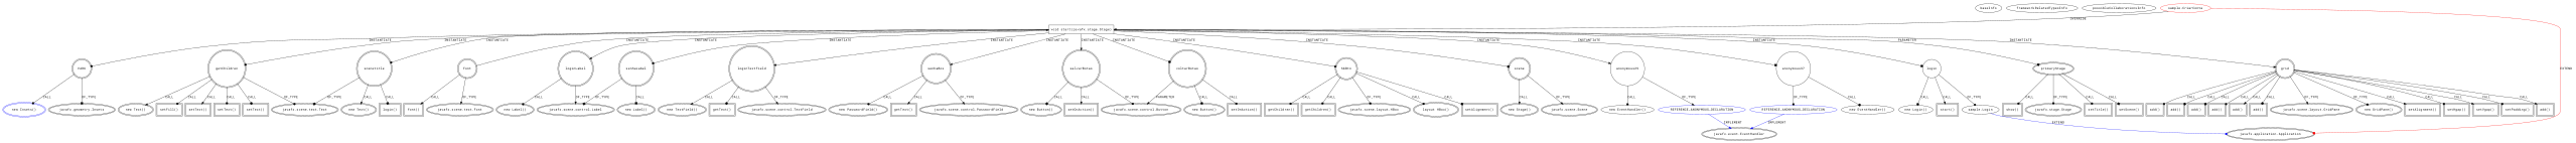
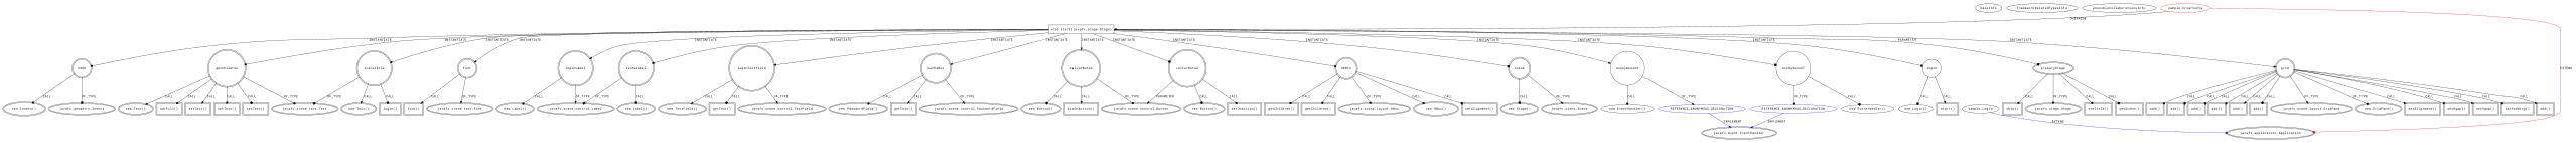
  digraph {
    fontname="Roboto Mono"
    node [fontname="Roboto Mono" isFrameworkType=true vertexType=INSIDE_CALL peripheries=2]
    edge [arrowhead=normal fontname="Roboto Mono"]
    baseInfo [category=extension_graph graphId=3739 isAnonymous=false possibleRelation=true isFrameworkType="" vertexType="" peripheries=""]
    frameworkRelatedTypesInfo [0="javafx.application.Application" isFrameworkType="" vertexType="" peripheries=""]
    possibleCollaborationsInfo [0="3739~OVERRIDING_METHOD_DECLARATION-INSTANTIATION-~javafx.application.Application ~javafx.event.EventHandler ~false~true" 1="3739~OVERRIDING_METHOD_DECLARATION-INSTANTIATION-~javafx.application.Application ~javafx.application.Application ~false~false" isFrameworkType="" vertexType="" peripheries=""]
    n4 [color=red isFrameworkType=false label="sample.CriarConta" vertexType=ROOT_CLIENT_CLASS_DECLARATION peripheries=""]
    n5 [label="javafx.application.Application" vertexType=FRAMEWORK_CLASS_TYPE]
    n6 [isFrameworkType=false label="void start(javafx.stage.Stage)" shape=box vertexType=OVERRIDING_METHOD_DECLARATION peripheries=""]
    n7 [label=primaryStage vertexType=PARAMETER_DECLARATION]
    n8 [label=grid shape=circle vertexType=VARIABLE_EXPRESION]
    n9 [label=VAR6 shape=circle vertexType=VARIABLE_EXPRESION]
    n10 [label=scenetitle shape=circle vertexType=VARIABLE_EXPRESION]
    n11 [label=Font shape=circle vertexType=VARIABLE_EXPRESION]
    n12 [label=loginLabel shape=circle vertexType=VARIABLE_EXPRESION]
    n13 [label=loginTextField shape=circle vertexType=VARIABLE_EXPRESION]
    n14 [label=senhaLabel shape=circle vertexType=VARIABLE_EXPRESION]
    n15 [label=senhaBox shape=circle vertexType=VARIABLE_EXPRESION]
    n16 [label=voltarBotao shape=circle vertexType=VARIABLE_EXPRESION]
    n17 [label=salvarBotao shape=circle vertexType=VARIABLE_EXPRESION]
    n18 [label=hbBtn shape=circle vertexType=VARIABLE_EXPRESION]
    n19 [label=getChildren shape=circle vertexType=VARIABLE_EXPRESION]
    n20 [isFrameworkType=false label=anonymous29 shape=circle vertexType=VARIABLE_EXPRESION peripheries=""]
    n21 [isFrameworkType=false label=anonymous37 shape=circle vertexType=VARIABLE_EXPRESION peripheries=""]
    n22 [isFrameworkType=false label=login shape=circle vertexType=VARIABLE_EXPRESION peripheries=""]
    n23 [label=scene shape=circle vertexType=VARIABLE_EXPRESION]
    n24 [label="javafx.stage.Stage" vertexType=FRAMEWORK_CLASS_TYPE]
    n25 [label="setTitle()" shape=box]
    n26 [label="setScene()" shape=box]
    n27 [label="show()" shape=box]
    n28 [label="javafx.scene.layout.GridPane" vertexType=FRAMEWORK_CLASS_TYPE]
    n29 [label="new GridPane()" vertexType=CONSTRUCTOR_CALL]
    n30 [label="setAlignment()" shape=box]
    n31 [label="setHgap()" shape=box]
    n32 [label="setVgap()" shape=box]
    n33 [label="setPadding()" shape=box]
    n34 [label="add()" shape=box]
    n35 [label="add()" shape=box]
    n36 [label="add()" shape=box]
    n37 [label="add()" shape=box]
    n38 [label="add()" shape=box]
    n39 [label="add()" shape=box]
    n40 [label="add()" shape=box]
    n41 [label="javafx.geometry.Insets" vertexType=FRAMEWORK_CLASS_TYPE]
-   n42 [label="new Insets()" vertexType=CONSTRUCTOR_CALL color=blue]
+   n42 [label="new Insets()" vertexType=CONSTRUCTOR_CALL]
    n43 [label="javafx.scene.text.Text" vertexType=FRAMEWORK_CLASS_TYPE]
    n44 [label="new Text()" vertexType=CONSTRUCTOR_CALL]
    n45 [label="login()" shape=box]
    n46 [label="javafx.scene.text.Font" vertexType=FRAMEWORK_CLASS_TYPE]
    n47 [label="font()" shape=box]
    n48 [label="javafx.scene.control.Label" vertexType=FRAMEWORK_CLASS_TYPE]
    n49 [label="new Label()" vertexType=CONSTRUCTOR_CALL]
    n50 [label="javafx.scene.control.TextField" vertexType=FRAMEWORK_CLASS_TYPE]
    n51 [label="new TextField()" vertexType=CONSTRUCTOR_CALL]
    n52 [label="getText()" shape=box]
    n53 [label="new Label()" vertexType=CONSTRUCTOR_CALL]
    n54 [label="javafx.scene.control.PasswordField" vertexType=FRAMEWORK_CLASS_TYPE]
    n55 [label="new PasswordField()" vertexType=CONSTRUCTOR_CALL]
    n56 [label="getText()" shape=box]
    n57 [label="javafx.scene.control.Button" vertexType=FRAMEWORK_CLASS_TYPE]
    n58 [label="new Button()" vertexType=CONSTRUCTOR_CALL]
    n59 [label="setOnAction()" shape=box]
    n60 [label="new Button()" vertexType=CONSTRUCTOR_CALL]
    n61 [label="setOnAction()" shape=box]
    n62 [label="javafx.scene.layout.HBox" vertexType=FRAMEWORK_CLASS_TYPE]
-   n63 [label="layout HBox()" vertexType=CONSTRUCTOR_CALL]
+   n63 [label="new HBox()" vertexType=CONSTRUCTOR_CALL]
    n64 [label="setAlignment()" shape=box]
    n65 [label="getChildren()" shape=box]
    n66 [label="getChildren()" shape=box]
    n67 [label="new Text()" vertexType=CONSTRUCTOR_CALL]
    n68 [label="setFill()" shape=box]
    n69 [label="setText()" shape=box]
    n70 [label="setText()" shape=box]
    n71 [label="setText()" shape=box]
    n72 [color=blue isFrameworkType=false label=REFERENCE_ANONYMOUS_DECLARATION vertexType=REFERENCE_ANONYMOUS_DECLARATION peripheries=""]
    n73 [isFrameworkType=false label="new EventHandler()" vertexType=CONSTRUCTOR_CALL peripheries=""]
    n74 [color=blue isFrameworkType=false label=REFERENCE_ANONYMOUS_DECLARATION vertexType=REFERENCE_ANONYMOUS_DECLARATION peripheries=""]
    n75 [isFrameworkType=false label="new EventHandler()" vertexType=CONSTRUCTOR_CALL peripheries=""]
    n76 [color=black isFrameworkType=false label="sample.Login" vertexType=REFERENCE_CLIENT_CLASS_DECLARATION peripheries=""]
    n77 [isFrameworkType=false label="new Login()" vertexType=CONSTRUCTOR_CALL peripheries=""]
    n78 [label="start()" shape=box]
    n79 [label="javafx.scene.Scene" vertexType=FRAMEWORK_CLASS_TYPE]
    n80 [label="new Stage()" vertexType=CONSTRUCTOR_CALL]
    n81 [label="javafx.event.EventHandler" vertexType=FRAMEWORK_INTERFACE_TYPE]
    n4 -> n5 [arrowhead=box color=red label=EXTEND]
    n4 -> n6 [label=OVERRIDE]
    n6 -> n7 [arrowhead=box label=PARAMETER]
    n6 -> n8 [label=INSTANTIATE]
    n6 -> n9 [arrowhead=dot label=INSTANTIATE]
    n6 -> n10 [arrowhead=dot label=INSTANTIATE]
-   n11 -> n6 [label=INSTANTIATE]
+   n6 -> n11 [label=INSTANTIATE]
    n6 -> n12 [label=INSTANTIATE]
    n6 -> n13 [label=INSTANTIATE]
    n6 -> n14 [arrowhead=dot label=INSTANTIATE]
    n6 -> n15 [label=INSTANTIATE]
    n6 -> n16 [arrowhead=box label=INSTANTIATE]
    n6 -> n17 [label=INSTANTIATE]
    n6 -> n18 [arrowhead=dot label=INSTANTIATE]
    n6 -> n19 [arrowhead=dot label=INSTANTIATE]
    n6 -> n20 [label=INSTANTIATE]
    n6 -> n21 [arrowhead=box label=INSTANTIATE]
    n6 -> n22 [arrowhead=box label=INSTANTIATE]
    n6 -> n23 [arrowhead=box label=INSTANTIATE]
    n7 -> n24 [arrowhead=dot label=OF_TYPE]
    n7 -> n25 [arrowhead=dot label=CALL]
    n7 -> n26 [arrowhead=box label=CALL]
    n7 -> n27 [arrowhead=dot label=CALL]
    n8 -> n28 [label=OF_TYPE]
    n8 -> n29 [arrowhead=dot label=OF_TYPE]
    n8 -> n30 [label=CALL]
    n8 -> n31 [arrowhead=dot label=CALL]
    n8 -> n32 [label=CALL]
    n8 -> n33 [arrowhead=dot label=CALL]
    n8 -> n34 [label=CALL]
    n8 -> n35 [arrowhead=dot label=CALL]
    n8 -> n36 [arrowhead=box label=CALL]
    n8 -> n37 [arrowhead=box label=CALL]
    n8 -> n38 [arrowhead=dot label=CALL]
    n8 -> n39 [label=CALL]
    n8 -> n40 [arrowhead=box label=CALL]
    n9 -> n41 [arrowhead=box label=OF_TYPE]
    n9 -> n42 [arrowhead=dot label=CALL]
    n10 -> n43 [arrowhead=box label=OF_TYPE]
    n10 -> n44 [label=CALL]
    n10 -> n45 [arrowhead=box label=CALL]
    n11 -> n46 [label=OF_TYPE]
    n11 -> n47 [label=CALL]
    n12 -> n48 [label=OF_TYPE]
    n12 -> n49 [arrowhead=dot label=CALL]
    n13 -> n50 [label=OF_TYPE]
    n13 -> n51 [label=CALL]
    n13 -> n52 [arrowhead=box label=CALL]
    n14 -> n48 [arrowhead=box label=OF_TYPE]
    n14 -> n53 [arrowhead=box label=CALL]
    n15 -> n54 [label=OF_TYPE]
    n15 -> n55 [arrowhead=dot label=CALL]
    n15 -> n56 [label=CALL]
    n16 -> n57 [label=PARAMETER]
    n16 -> n58 [arrowhead=box label=CALL]
    n16 -> n59 [arrowhead=dot label=CALL]
    n17 -> n57 [arrowhead=dot label=OF_TYPE]
    n17 -> n60 [arrowhead=box label=CALL]
    n17 -> n61 [label=CALL]
    n18 -> n62 [arrowhead=dot label=OF_TYPE]
    n18 -> n63 [arrowhead=dot label=CALL]
    n18 -> n64 [arrowhead=box label=CALL]
    n18 -> n65 [arrowhead=dot label=CALL]
    n18 -> n66 [arrowhead=dot label=CALL]
    n19 -> n43 [arrowhead=dot label=OF_TYPE]
    n19 -> n67 [label=CALL]
    n19 -> n68 [arrowhead=dot label=CALL]
    n19 -> n69 [label=CALL]
    n19 -> n70 [arrowhead=dot label=CALL]
    n19 -> n71 [arrowhead=box label=CALL]
    n20 -> n72 [label=OF_TYPE]
    n20 -> n73 [arrowhead=dot label=CALL]
    n21 -> n74 [arrowhead=dot label=OF_TYPE]
    n21 -> n75 [arrowhead=box label=CALL]
-   n22 -> n76 [arrowhead=dot label=OF_TYPE]
    n22 -> n77 [arrowhead=box label=CALL]
    n22 -> n78 [label=CALL]
    n23 -> n79 [label=OF_TYPE]
-   n23 -> n80 [label=CALL]
+   n23 -> n80 [arrowhead=box label=CALL]
    n72 -> n81 [color=blue label=IMPLEMENT]
    n74 -> n81 [color=blue label=IMPLEMENT]
    n76 -> n5 [arrowhead=dot color=blue label=EXTEND]
  }
